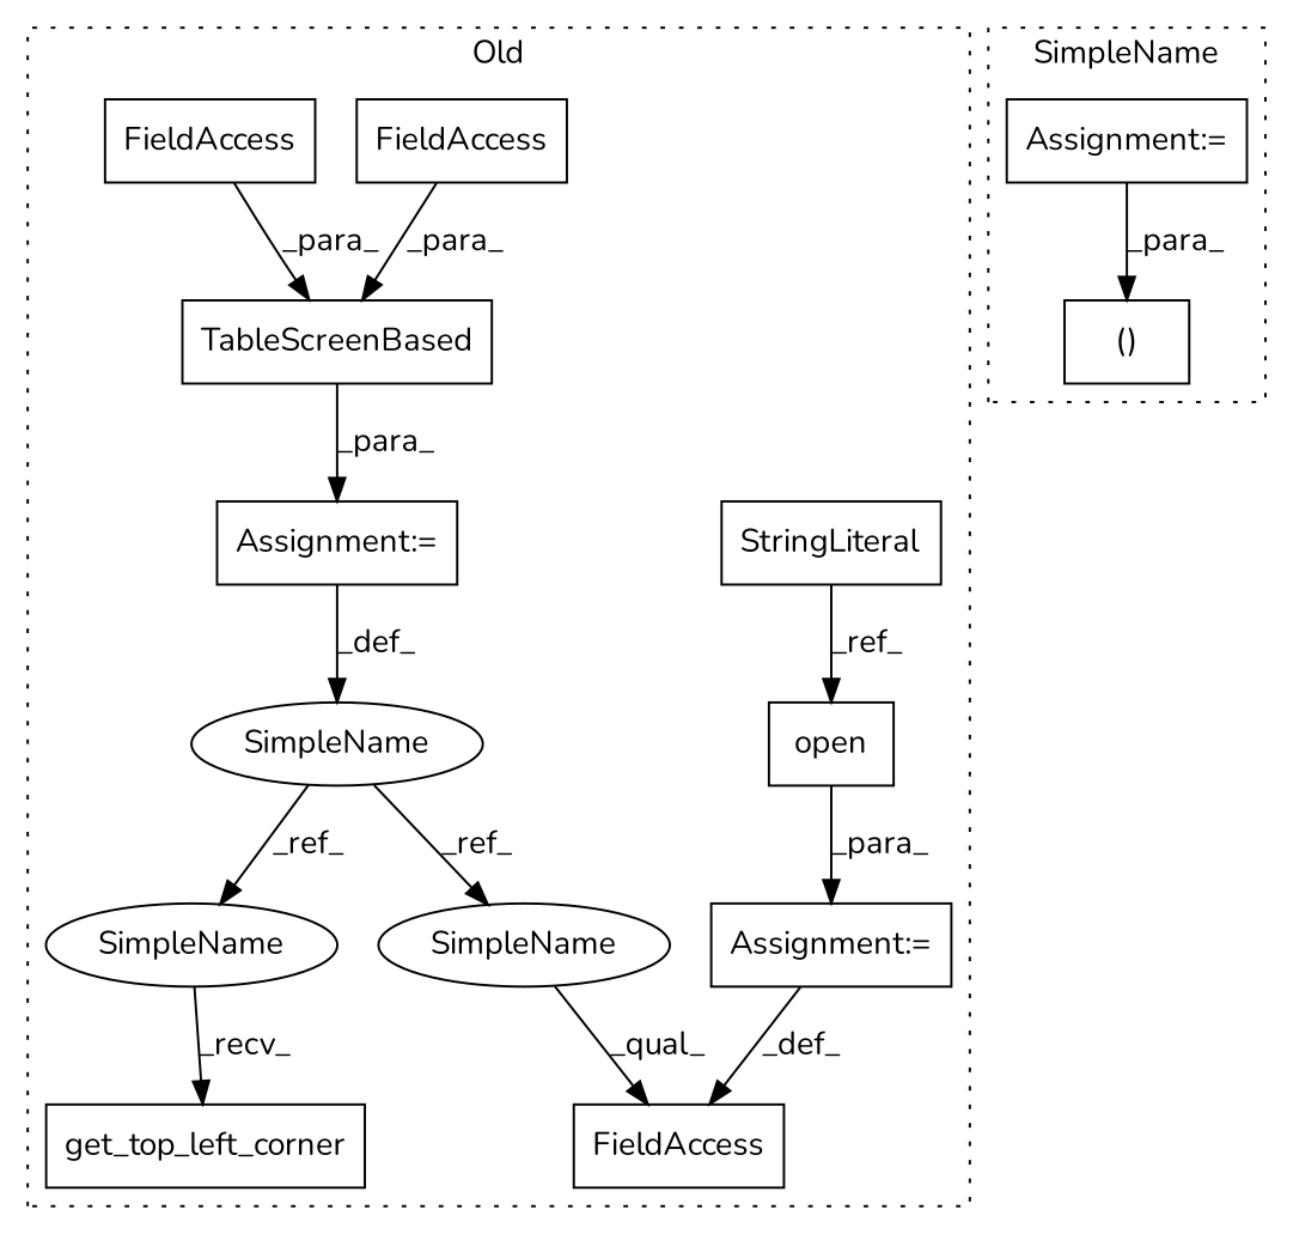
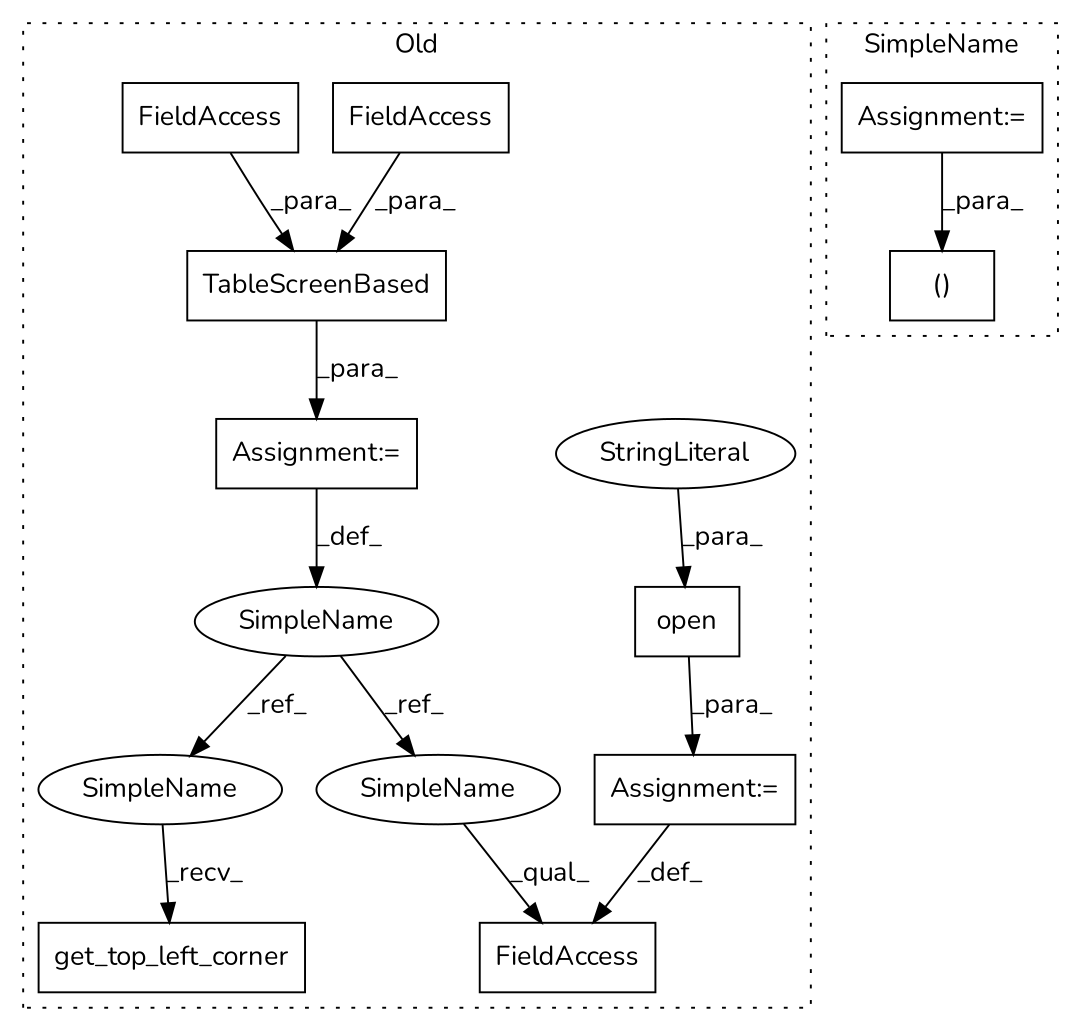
  digraph {
    fontname=Nunito
    node [a=32 fontname=Nunito l=1 s=357 shape=box]
    edge [fontname=Nunito]
    n1 [l="20,1" label=get_top_left_corner s="424,445"]
    n2 [l="17,1" label=TableScreenBased s="315,350"]
    n3 [a=42 label=SimpleName s=308 shape=ellipse]
    n4 [a=22 l=17 label=FieldAccess]
    n5 [a=22 l=11 label=FieldAccess s=332]
    n6 [a=7 label="Assignment:=" s=374]
    n7 [a=7 label="Assignment:=" s=309]
    n8 [l="5,1" label=open s="381,415"]
-   n9 [a=45 l=29 label=StringLiteral s=386]
+   n9 [a=45 l=29 label=StringLiteral s=386 shape=ellipse]
    n10 [a=22 l=6 label=FieldAccess s=344]
    n11 [a=42 label=SimpleName s=422 shape=ellipse]
    n12 [a=42 label=SimpleName shape=ellipse]
    n13 [a=106 l=72 label="()" s=245]
    n14 [a=7 label="Assignment:=" s=212]
    subgraph cluster_1 {
      label=Old
      style=dotted
      n1
      n2
      n3
      n4
      n5
      n6
      n7
      n8
      n9
      n10
      n11
      n12
    }
    subgraph cluster_2 {
      label=SimpleName
      style=dotted
      n13
      n14
    }
    n2 -> n7 [label=_para_]
    n3 -> n11 [label=_ref_]
    n3 -> n12 [label=_ref_]
    n5 -> n2 [label=_para_]
    n6 -> n4 [label=_def_]
    n7 -> n3 [label=_def_]
    n8 -> n6 [label=_para_]
-   n9 -> n8 [label=_ref_]
+   n9 -> n8 [label=_para_]
    n10 -> n2 [label=_para_]
    n11 -> n1 [label=_recv_]
    n12 -> n4 [label=_qual_]
    n14 -> n13 [label=_para_]
  }
